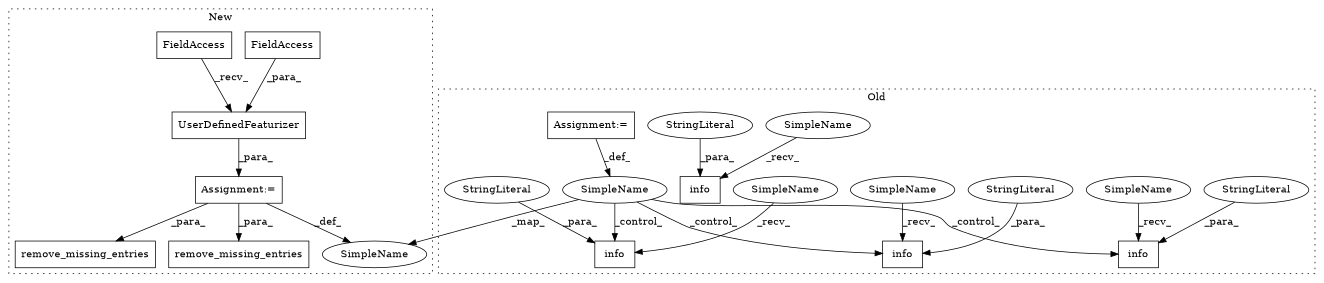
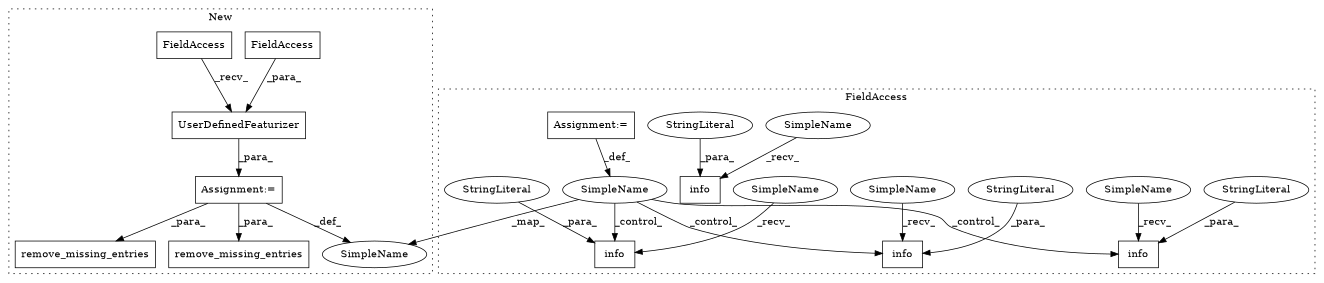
  digraph {
    node [a=32 l="5,1" shape=box]
    n1 [label=info s="3575,3619"]
    n2 [a=42 l=11 label=SimpleName s=2959 shape=ellipse]
    n3 [label=info s="3398,3448"]
    n4 [a=7 l=1 label="Assignment:=" s=2133]
    n5 [a=45 l=45 label=StringLiteral s=3403 shape=ellipse]
    n6 [a=45 l=39 label=StringLiteral s=3580 shape=ellipse]
    n7 [label=info s="3215,3263"]
    n8 [a=45 l=43 label=StringLiteral s=3220 shape=ellipse]
    n9 [label=info s="2495,2544"]
    n10 [a=45 l=44 label=StringLiteral s=2500 shape=ellipse]
    n11 [a=42 l=6 label=SimpleName s=3391 shape=ellipse]
    n12 [a=42 l=6 label=SimpleName s=2488 shape=ellipse]
    n13 [a=42 l=6 label=SimpleName s=3208 shape=ellipse]
    n14 [a=42 l=6 label=SimpleName s=3568 shape=ellipse]
    n15 [l="22,1" label=UserDefinedFeaturizer s="2924,2963"]
    n16 [a=42 l=11 label=SimpleName s=3805 shape=ellipse]
    n17 [a=22 l=17 label=FieldAccess s=2946]
    n18 [a=22 l=13 label=FieldAccess s=2910]
    n19 [l="23,1" label=remove_missing_entries s="3477,3513"]
    n20 [a=7 l=1 label="Assignment:=" s=2909]
    n21 [l="23,1" label=remove_missing_entries s="3434,3470"]
    subgraph cluster_1 {
-     label=Old
+     label=FieldAccess
      style=dotted
      n1
      n2
      n3
      n4
      n5
      n6
      n7
      n8
      n9
      n10
      n11
      n12
      n13
      n14
    }
    subgraph cluster_2 {
      label=New
      style=dotted
      n15
      n16
      n17
      n18
      n19
      n20
      n21
    }
    n2 -> n1 [label=_control_]
    n2 -> n3 [label=_control_]
    n2 -> n7 [label=_control_]
    n2 -> n16 [label=_map_]
    n4 -> n2 [label=_def_]
    n5 -> n3 [label=_para_]
    n6 -> n1 [label=_para_]
    n8 -> n7 [label=_para_]
    n10 -> n9 [label=_para_]
    n11 -> n3 [label=_recv_]
    n12 -> n9 [label=_recv_]
    n13 -> n7 [label=_recv_]
    n14 -> n1 [label=_recv_]
    n15 -> n20 [label=_para_]
    n17 -> n15 [label=_para_]
    n18 -> n15 [label=_recv_]
    n20 -> n16 [label=_def_]
    n20 -> n19 [label=_para_]
    n20 -> n21 [label=_para_]
  }
